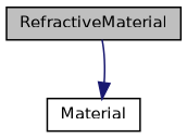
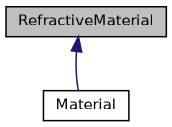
  digraph {
    node [color=black fontname=Helvetica fontsize=10 shape=record style=filled]
    n1 [fillcolor=grey75 fontcolor=black height=0.2 label=RefractiveMaterial width=0.4]
    n2 [fillcolor=white height=0.2 label=Material width=0.4]
-   n2 -> n1 [color=midnightblue dir=back fontname=Helvetica fontsize=10 labelfontname=Helvetica labelfontsize=10 style=solid]
+   n1 -> n2 [color=midnightblue dir=back fontname=Helvetica fontsize=10 labelfontname=Helvetica labelfontsize=10 style=solid]
  }
